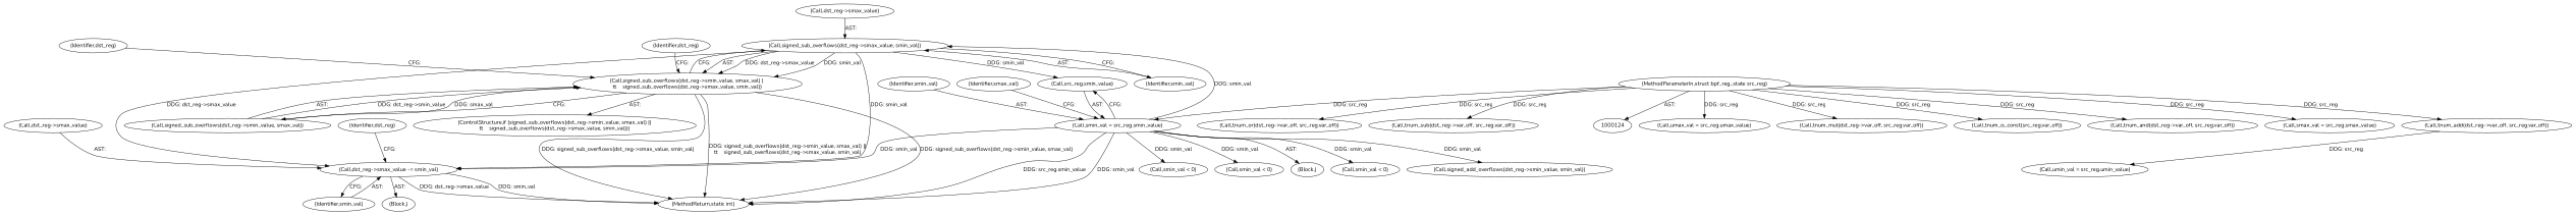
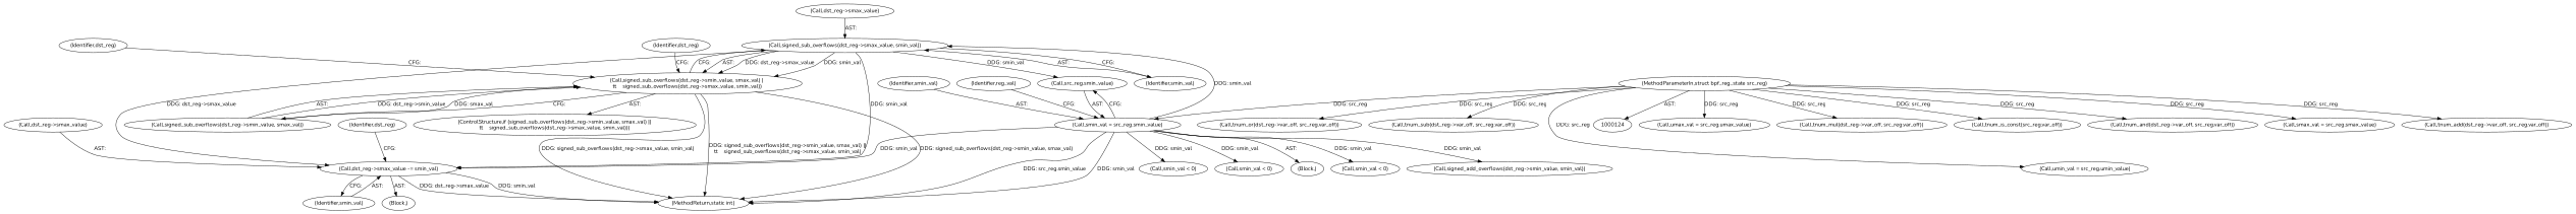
  digraph {
    fontname=Nunito
    node [fontname=Nunito]
    edge [fontname=Nunito]
    n1 [label="(Call,signed_sub_overflows(dst_reg->smax_value, smin_val))"]
    n2 [label="(Call,signed_sub_overflows(dst_reg->smin_value, smax_val) ||\n\t\t    signed_sub_overflows(dst_reg->smax_value, smin_val))"]
    n3 [label="(Call,dst_reg->smax_value -= smin_val)"]
    n4 [label="(Identifier,smin_val)"]
    n5 [label="(Call,src_reg.smin_value)"]
    n6 [label="(MethodReturn,static int)"]
    n7 [label="(ControlStructure,if (signed_sub_overflows(dst_reg->smin_value, smax_val) ||\n\t\t    signed_sub_overflows(dst_reg->smax_value, smin_val)))"]
    n8 [label="(Call,signed_sub_overflows(dst_reg->smin_value, smax_val))"]
    n9 [label="(Block,)"]
    n10 [label="(Identifier,smin_val)"]
    n11 [label="(Call,smin_val = src_reg.smin_value)"]
    n12 [label="(Call,smin_val < 0)"]
    n13 [label="(Call,smin_val < 0)"]
    n14 [label="(Block,)"]
    n15 [label="(Call,smin_val < 0)"]
    n16 [label="(Call,signed_add_overflows(dst_reg->smin_value, smin_val))"]
    n17 [label="(MethodParameterIn,struct bpf_reg_state src_reg)"]
    n18 [label="(Call,umax_val = src_reg.umax_value)"]
    n19 [label="(Call,tnum_mul(dst_reg->var_off, src_reg.var_off))"]
    n20 [label="(Call,tnum_is_const(src_reg.var_off))"]
    n21 [label="(Call,tnum_and(dst_reg->var_off, src_reg.var_off))"]
    n22 [label="(Call,smax_val = src_reg.smax_value)"]
    n23 [label="(Call,tnum_or(dst_reg->var_off, src_reg.var_off))"]
    n24 [label="(Call,tnum_sub(dst_reg->var_off, src_reg.var_off))"]
    n25 [label="(Call,umin_val = src_reg.umin_value)"]
    n26 [label="(Call,tnum_add(dst_reg->var_off, src_reg.var_off))"]
    1000124
    n28 [label="(Call,dst_reg->smax_value)"]
    n29 [label="(Call,dst_reg->smax_value)"]
    n30 [label="(Identifier,dst_reg)"]
    n31 [label="(Identifier,smin_val)"]
-   n32 [label="(Identifier,smax_val)"]
+   n32 [label="(Identifier,reg_val)"]
    n33 [label="(Identifier,dst_reg)"]
    n34 [label="(Identifier,dst_reg)"]
    n1 -> n2 [label="AST: "]
    n1 -> n2 [label="DDG: dst_reg->smax_value"]
    n1 -> n2 [label="DDG: smin_val"]
    n1 -> n3 [label="DDG: smin_val"]
    n1 -> n3 [label="DDG: dst_reg->smax_value"]
    n1 -> n4 [label="CFG: "]
    n1 -> n5 [label="DDG: smin_val"]
    n2 -> n1 [label="CFG: "]
    n2 -> n6 [label="DDG: signed_sub_overflows(dst_reg->smax_value, smin_val)"]
    n2 -> n6 [label="DDG: signed_sub_overflows(dst_reg->smin_value, smax_val) ||\n\t\t    signed_sub_overflows(dst_reg->smax_value, smin_val)"]
    n2 -> n6 [label="DDG: signed_sub_overflows(dst_reg->smin_value, smax_val)"]
    n2 -> n7 [label="AST: "]
    n2 -> n8 [label="CFG: "]
    n3 -> n6 [label="DDG: dst_reg->smax_value"]
    n3 -> n6 [label="DDG: smin_val"]
    n3 -> n9 [label="AST: "]
    n3 -> n10 [label="CFG: "]
    n4 -> n1 [label="AST: "]
    n5 -> n11 [label="AST: "]
    n8 -> n2 [label="AST: "]
    n8 -> n2 [label="DDG: dst_reg->smin_value"]
    n8 -> n2 [label="DDG: smax_val"]
    n10 -> n3 [label="AST: "]
    n11 -> n1 [label="DDG: smin_val"]
    n11 -> n3 [label="DDG: smin_val"]
    n11 -> n5 [label="CFG: "]
    n11 -> n6 [label="DDG: src_reg.smin_value"]
    n11 -> n6 [label="DDG: smin_val"]
    n11 -> n12 [label="DDG: smin_val"]
    n11 -> n13 [label="DDG: smin_val"]
    n11 -> n14 [label="AST: "]
    n11 -> n15 [label="DDG: smin_val"]
    n11 -> n16 [label="DDG: smin_val"]
    n17 -> n11 [label="DDG: src_reg"]
    n17 -> n18 [label="DDG: src_reg"]
    n17 -> n19 [label="DDG: src_reg"]
    n17 -> n20 [label="DDG: src_reg"]
    n17 -> n21 [label="DDG: src_reg"]
    n17 -> n22 [label="DDG: src_reg"]
    n17 -> n23 [label="DDG: src_reg"]
    n17 -> n24 [label="DDG: src_reg"]
-   n26 -> n25 [label="DDG: src_reg"]
+   n17 -> n25 [label="DDG: src_reg"]
    n17 -> n26 [label="DDG: src_reg"]
    n17 -> 1000124 [label="AST: "]
    n28 -> n1 [label="AST: "]
    n29 -> n3 [label="AST: "]
    n30 -> n2 [label="CFG: "]
    n31 -> n11 [label="AST: "]
    n32 -> n11 [label="CFG: "]
    n33 -> n2 [label="CFG: "]
    n34 -> n3 [label="CFG: "]
  }
